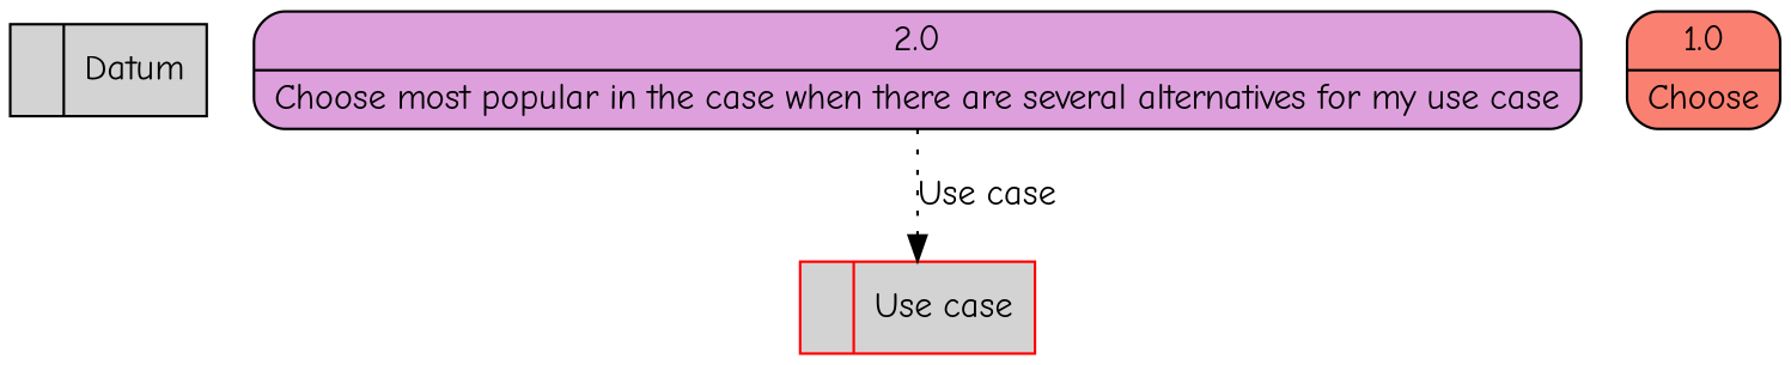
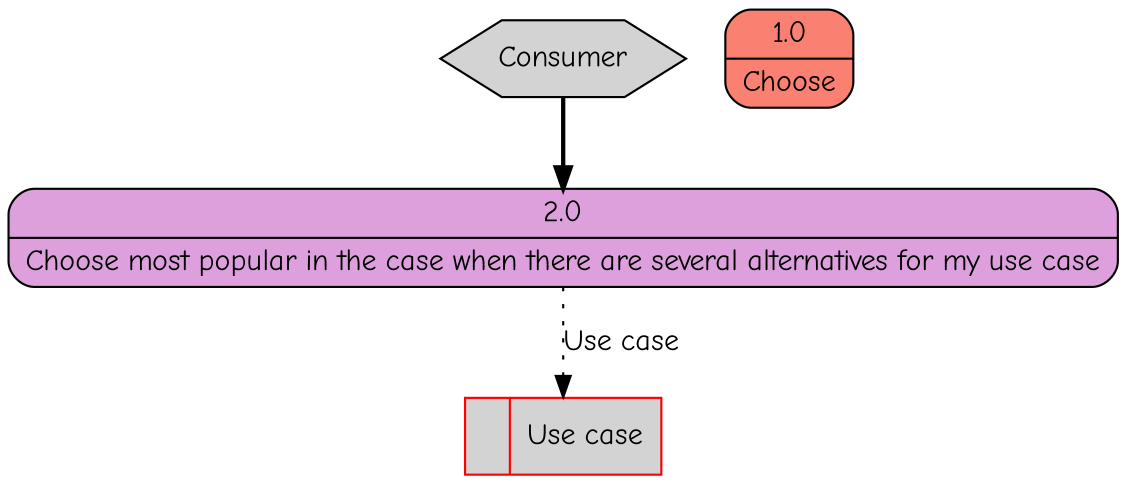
  digraph {
    fontname="Comic Neue"
    node [fillcolor=lightgrey fontname="Comic Neue" shape=record style=filled]
    edge [fontname="Comic Neue"]
-   n1 [label="<f0>  |<f1> Datum "]
+   n2 [label=Consumer shape=hexagon]
    n3 [fillcolor=plum label="{<f0> 2.0|<f1> Choose most popular in the case when there are several alternatives for my use case }" shape=Mrecord]
    n4 [color=red label="<f0>  |<f1> Use case "]
    n5 [fillcolor=salmon label="{<f0> 1.0|<f1> Choose }" shape=Mrecord]
+   n2 -> n3 [style=bold]
    n3 -> n4 [label="Use case" style=dotted]
  }
